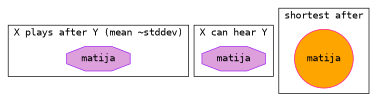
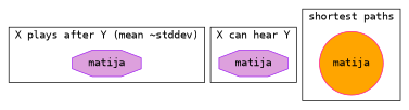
  digraph {
    fontname="DejaVu Sans Mono"
    node [style=filled fillcolor=plum color=purple shape=octagon fontname="DejaVu Sans Mono"]
    n1 [label=matija]
    n2 [label=matija]
    n3 [label=matija fillcolor=orange color=deeppink shape=circle]
    subgraph cluster_1 {
      label="X plays after Y (mean ~stddev)"
      n1
    }
    subgraph cluster_2 {
      label="X can hear Y"
      n2
    }
    subgraph cluster_3 {
-     label="shortest after"
+     label="shortest paths"
      n3
    }
  }
